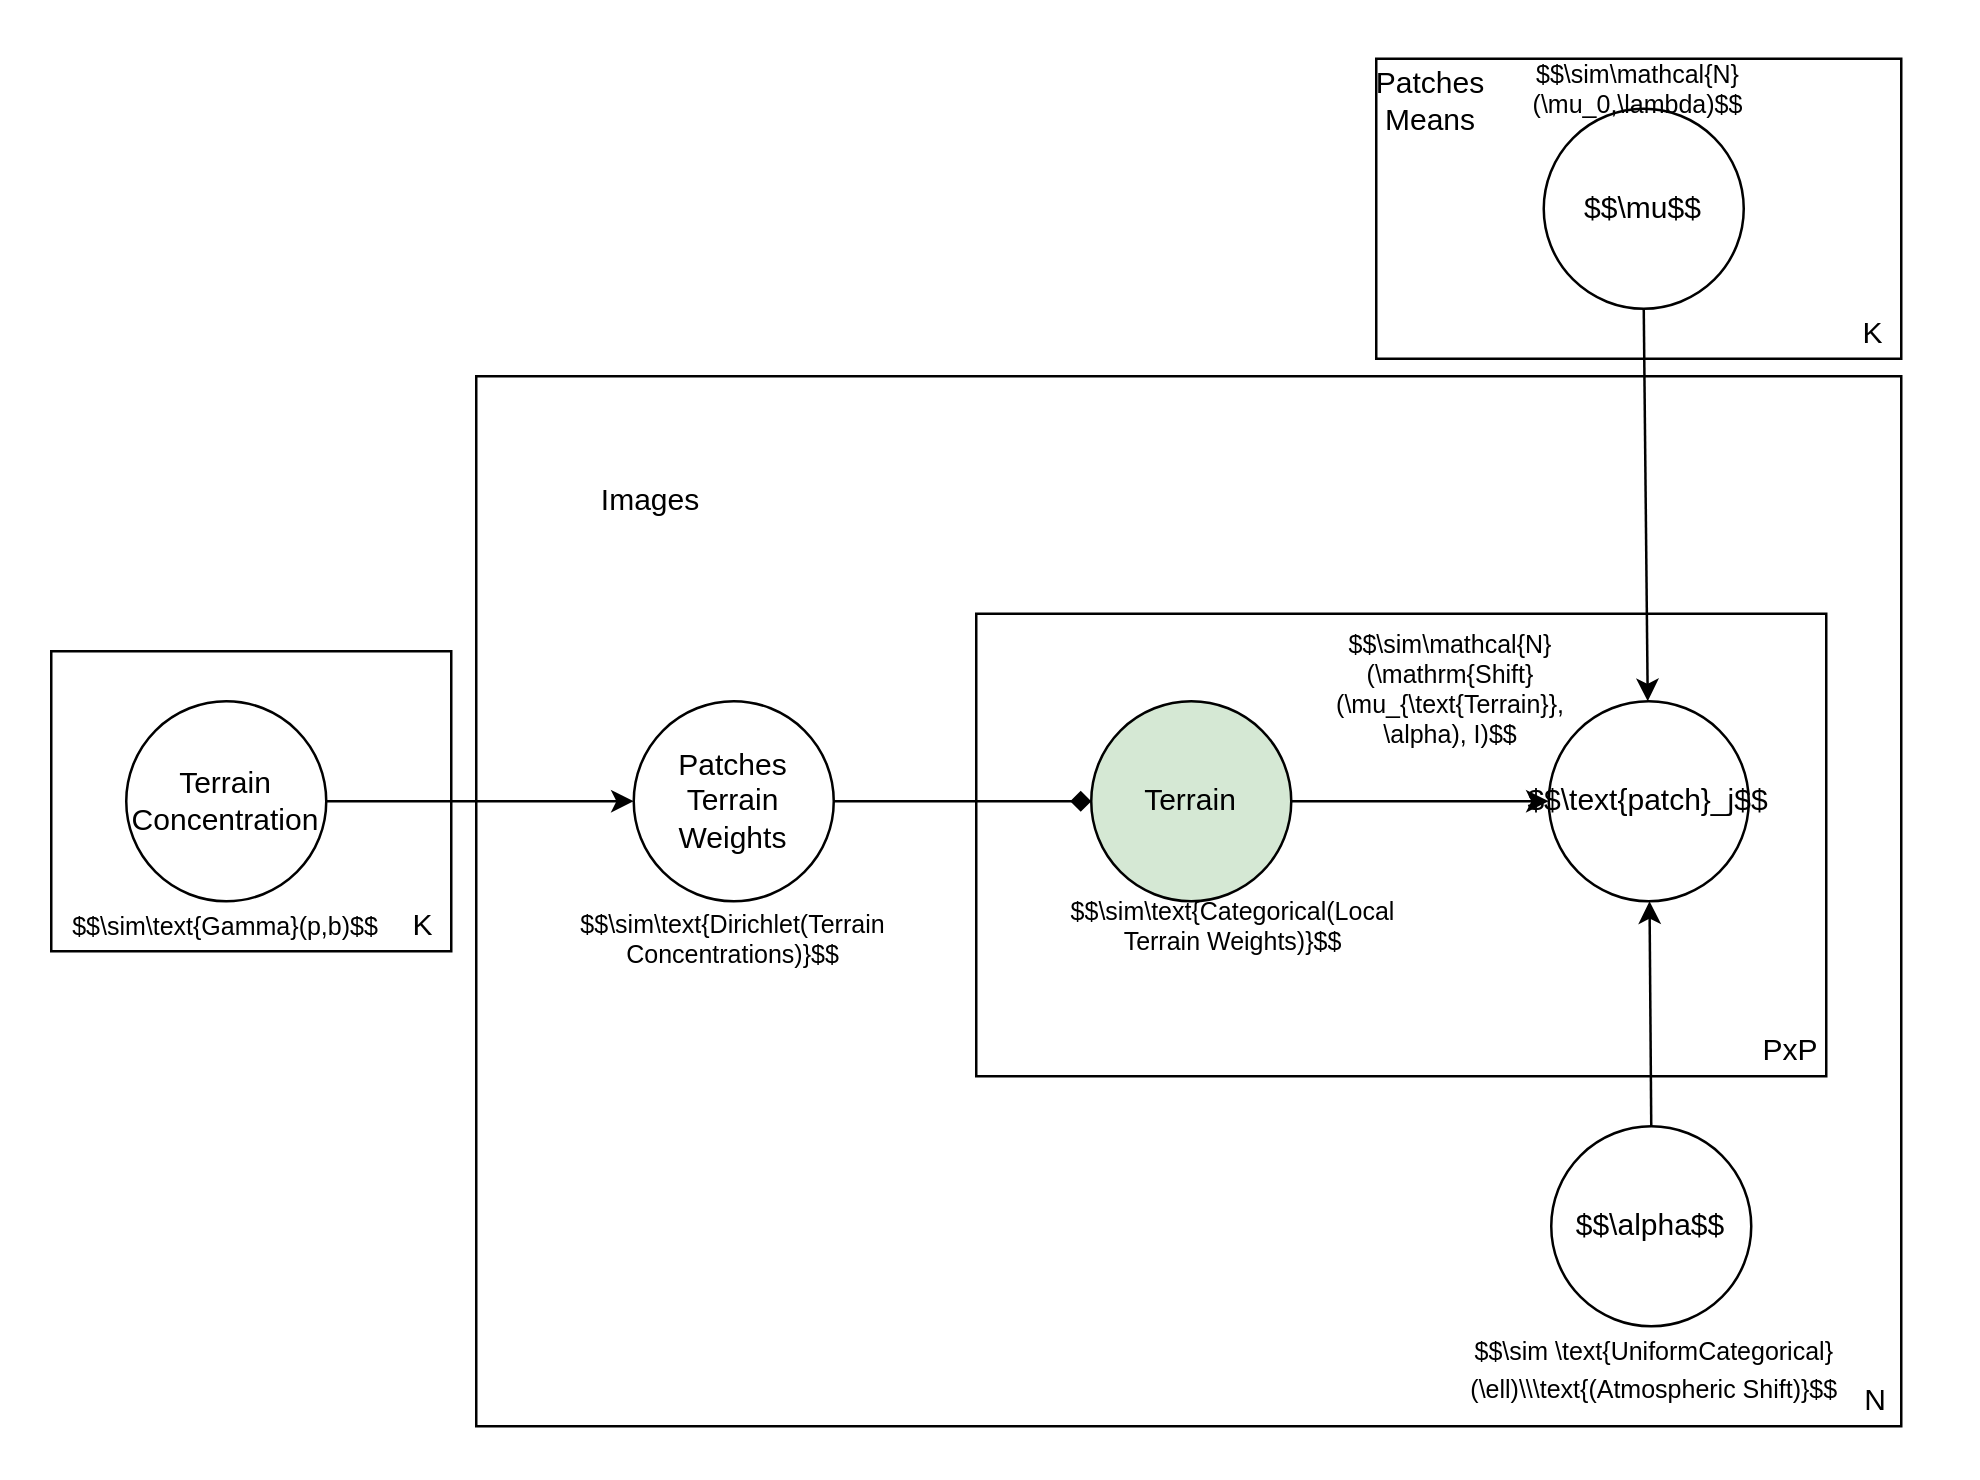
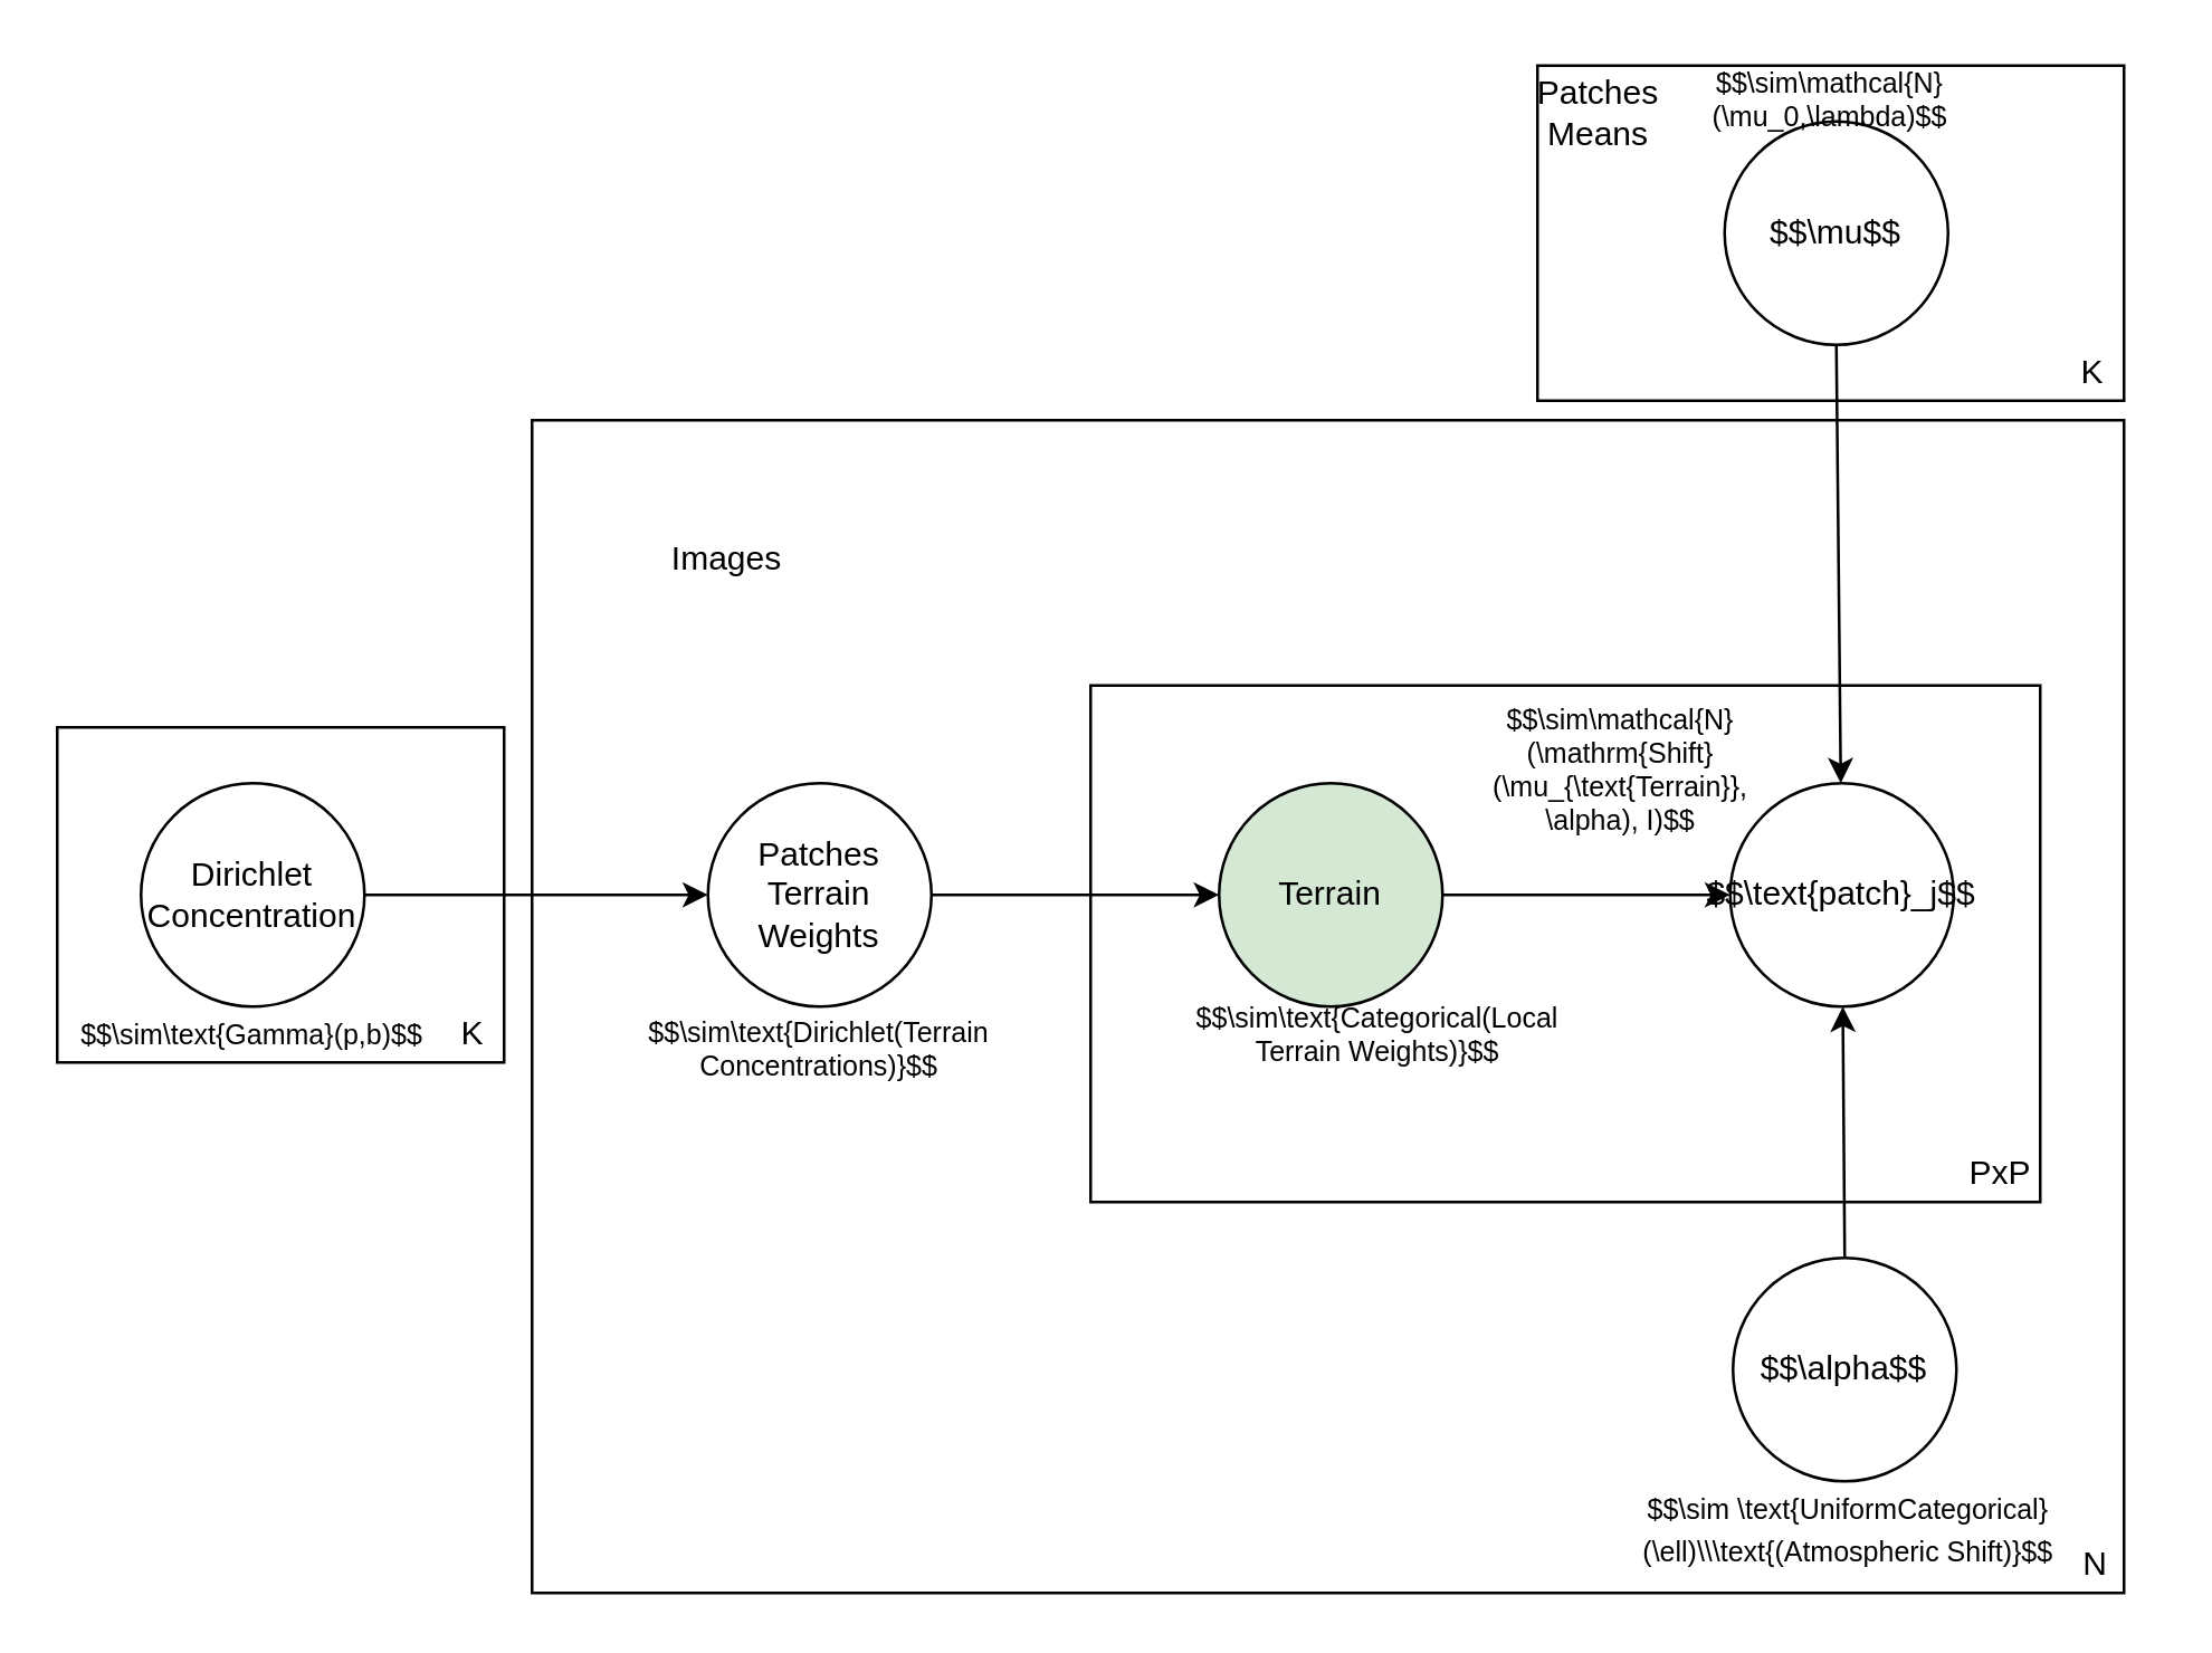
  <mxCell id="0" />
  <mxCell id="1" parent="0" />
  <mxCell id="2" value="" style="rounded=0;whiteSpace=wrap;html=1;align=left;" vertex="1" parent="1"><mxGeometry x="20" y="260" width="160" height="120" as="geometry" /></mxCell>
  <mxCell id="3" value="" style="rounded=0;whiteSpace=wrap;html=1;align=left;" vertex="1" parent="1"><mxGeometry x="550" y="23" width="210" height="120" as="geometry" /></mxCell>
  <mxCell id="4" value="K" style="text;html=1;strokeColor=none;fillColor=none;align=center;verticalAlign=middle;whiteSpace=wrap;rounded=0;" vertex="1" parent="1"><mxGeometry x="729" y="123" width="40" height="20" as="geometry" /></mxCell>
  <mxCell id="5" value="$$\mu$$" style="ellipse;whiteSpace=wrap;html=1;aspect=fixed;" vertex="1" parent="1"><mxGeometry x="617" y="43" width="80" height="80" as="geometry" /></mxCell>
  <mxCell id="6" value="" style="rounded=0;whiteSpace=wrap;html=1;" vertex="1" parent="1"><mxGeometry x="190" y="150" width="570" height="420" as="geometry" /></mxCell>
  <mxCell id="7" value="Patches Terrain Weights" style="ellipse;whiteSpace=wrap;html=1;aspect=fixed;" vertex="1" parent="1"><mxGeometry x="253" y="280" width="80" height="80" as="geometry" /></mxCell>
  <mxCell id="8" value="" style="rounded=0;whiteSpace=wrap;html=1;" vertex="1" parent="1"><mxGeometry x="390" y="245" width="340" height="185" as="geometry" /></mxCell>
  <mxCell id="9" value="$$\text{patch}_j$$" style="ellipse;whiteSpace=wrap;html=1;aspect=fixed;" vertex="1" parent="1"><mxGeometry x="619" y="280" width="80" height="80" as="geometry" /></mxCell>
  <mxCell id="10" value="PxP" style="text;html=1;strokeColor=none;fillColor=none;align=center;verticalAlign=middle;whiteSpace=wrap;rounded=0;" vertex="1" parent="1"><mxGeometry x="696" y="410" width="40" height="20" as="geometry" /></mxCell>
  <mxCell id="11" style="edgeStyle=none;rounded=0;orthogonalLoop=1;jettySize=auto;html=1;exitX=0.5;exitY=1;exitDx=0;exitDy=0;" edge="1" parent="1" source="5" target="9"><mxGeometry relative="1" as="geometry" /></mxCell>
  <mxCell id="12" value="N" style="text;html=1;strokeColor=none;fillColor=none;align=center;verticalAlign=middle;whiteSpace=wrap;rounded=0;" vertex="1" parent="1"><mxGeometry x="730" y="550" width="40" height="20" as="geometry" /></mxCell>
  <mxCell id="13" value="$$\sim\mathcal{N}(\mathrm{Shift}(\mu_{\text{Terrain}}, \alpha), I)$$" style="text;html=1;strokeColor=none;fillColor=none;align=center;verticalAlign=middle;whiteSpace=wrap;rounded=0;fontSize=10;" vertex="1" parent="1"><mxGeometry x="560" y="265" width="40" height="20" as="geometry" /></mxCell>
  <mxCell id="14" value="Patches Means" style="text;html=1;strokeColor=none;fillColor=none;align=center;verticalAlign=middle;whiteSpace=wrap;rounded=0;" vertex="1" parent="1"><mxGeometry x="552" y="30" width="40" height="20" as="geometry" /></mxCell>
  <mxCell id="15" value="Images" style="text;html=1;strokeColor=none;fillColor=none;align=center;verticalAlign=middle;whiteSpace=wrap;rounded=0;" vertex="1" parent="1"><mxGeometry x="240" y="190" width="40" height="20" as="geometry" /></mxCell>
  <mxCell id="16" style="edgeStyle=none;rounded=0;orthogonalLoop=1;jettySize=auto;html=1;exitX=0.5;exitY=1;exitDx=0;exitDy=0;" edge="1" parent="1" source="10" target="10"><mxGeometry relative="1" as="geometry" /></mxCell>
  <mxCell id="17" style="edgeStyle=none;rounded=0;orthogonalLoop=1;jettySize=auto;html=1;exitX=1;exitY=0.5;exitDx=0;exitDy=0;entryX=0;entryY=0.5;entryDx=0;entryDy=0;" edge="1" parent="1" source="18" target="9"><mxGeometry relative="1" as="geometry"><mxPoint x="580" y="320" as="targetPoint" /><mxPoint x="556" y="320" as="sourcePoint" /></mxGeometry></mxCell>
  <mxCell id="18" value="Terrain" style="ellipse;whiteSpace=wrap;html=1;aspect=fixed;fillColor=#d5e8d4;" vertex="1" parent="1"><mxGeometry x="436" y="280" width="80" height="80" as="geometry" /></mxCell>
- <mxCell id="19" style="edgeStyle=none;rounded=0;orthogonalLoop=1;jettySize=auto;html=1;exitX=1;exitY=0.5;exitDx=0;exitDy=0;endArrow=diamond;" edge="1" parent="1" source="7" target="18"><mxGeometry relative="1" as="geometry" /></mxCell>
+ <mxCell id="19" style="edgeStyle=none;rounded=0;orthogonalLoop=1;jettySize=auto;html=1;exitX=1;exitY=0.5;exitDx=0;exitDy=0;" edge="1" parent="1" source="7" target="18"><mxGeometry relative="1" as="geometry" /></mxCell>
  <mxCell id="20" style="edgeStyle=none;rounded=0;orthogonalLoop=1;jettySize=auto;html=1;exitX=1;exitY=0.5;exitDx=0;exitDy=0;entryX=0;entryY=0.5;entryDx=0;entryDy=0;fontSize=8;" edge="1" parent="1" source="21" target="7"><mxGeometry relative="1" as="geometry" /></mxCell>
- <mxCell id="21" value="Terrain Concentration" style="ellipse;whiteSpace=wrap;html=1;aspect=fixed;" vertex="1" parent="1"><mxGeometry x="50" y="280" width="80" height="80" as="geometry" /></mxCell>
+ <mxCell id="21" value="Dirichlet Concentration" style="ellipse;whiteSpace=wrap;html=1;aspect=fixed;" vertex="1" parent="1"><mxGeometry x="50" y="280" width="80" height="80" as="geometry" /></mxCell>
  <mxCell id="22" value="$$\sim\text{Categorical(Local Terrain Weights)}$$" style="text;html=1;strokeColor=none;fillColor=none;align=center;verticalAlign=middle;whiteSpace=wrap;rounded=0;fontSize=10;" vertex="1" parent="1"><mxGeometry x="423" y="355" width="140" height="30" as="geometry" /></mxCell>
  <mxCell id="23" value="$$\sim\text{Dirichlet(Terrain Concentrations)}$$" style="text;html=1;strokeColor=none;fillColor=none;align=center;verticalAlign=middle;whiteSpace=wrap;rounded=0;fontSize=10;" vertex="1" parent="1"><mxGeometry x="223" y="360" width="140" height="30" as="geometry" /></mxCell>
  <mxCell id="24" value="K" style="text;html=1;strokeColor=none;fillColor=none;align=center;verticalAlign=middle;whiteSpace=wrap;rounded=0;" vertex="1" parent="1"><mxGeometry x="149" y="360" width="40" height="20" as="geometry" /></mxCell>
  <mxCell id="25" value="$$\sim\text{Gamma}(p,b)$$" style="text;html=1;strokeColor=none;fillColor=none;align=center;verticalAlign=middle;whiteSpace=wrap;rounded=0;fontSize=10;" vertex="1" parent="1"><mxGeometry x="20" y="355" width="140" height="30" as="geometry" /></mxCell>
  <mxCell id="26" value="$$\sim\mathcal{N}(\mu_0,\lambda)$$" style="text;html=1;strokeColor=none;fillColor=none;align=center;verticalAlign=middle;whiteSpace=wrap;rounded=0;fontSize=10;" vertex="1" parent="1"><mxGeometry x="585" y="20" width="140" height="30" as="geometry" /></mxCell>
  <mxCell id="27" style="edgeStyle=none;rounded=0;orthogonalLoop=1;jettySize=auto;html=1;exitX=0.5;exitY=0;exitDx=0;exitDy=0;fontSize=10;" edge="1" parent="1" source="28" target="9"><mxGeometry relative="1" as="geometry" /></mxCell>
  <mxCell id="28" value="$$\alpha$$" style="ellipse;whiteSpace=wrap;html=1;aspect=fixed;" vertex="1" parent="1"><mxGeometry x="620" y="450" width="80" height="80" as="geometry" /></mxCell>
  <mxCell id="29" value="&lt;font style=&quot;font-size: 10px&quot;&gt;$$\sim \text{UniformCategorical}(\ell)\\\text{(Atmospheric Shift)}$$&lt;/font&gt;" style="text;html=1;strokeColor=none;fillColor=none;align=center;verticalAlign=middle;whiteSpace=wrap;rounded=0;" vertex="1" parent="1"><mxGeometry x="587" y="537" width="149" height="20" as="geometry" /></mxCell>
